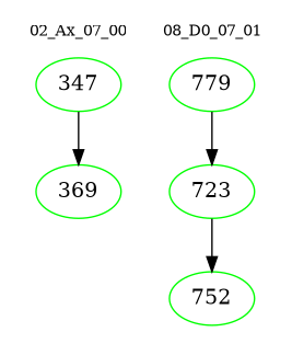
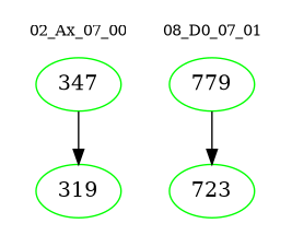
  digraph {
    node [color=green]
    edge [color=black]
    n1 [label=347]
-   n2 [label=369]
+   n2 [label=319]
    n3 [label=779]
    n4 [label=723]
-   n5 [label=752]
    subgraph cluster_1 {
      color=white
      fontsize=10
      label="02_Ax_07_00"
      n1
      n2
    }
    subgraph cluster_2 {
      color=white
      fontsize=10
      label="08_D0_07_01"
      n3
      n4
-     n5
    }
    n1 -> n2
    n3 -> n4
-   n4 -> n5
  }
